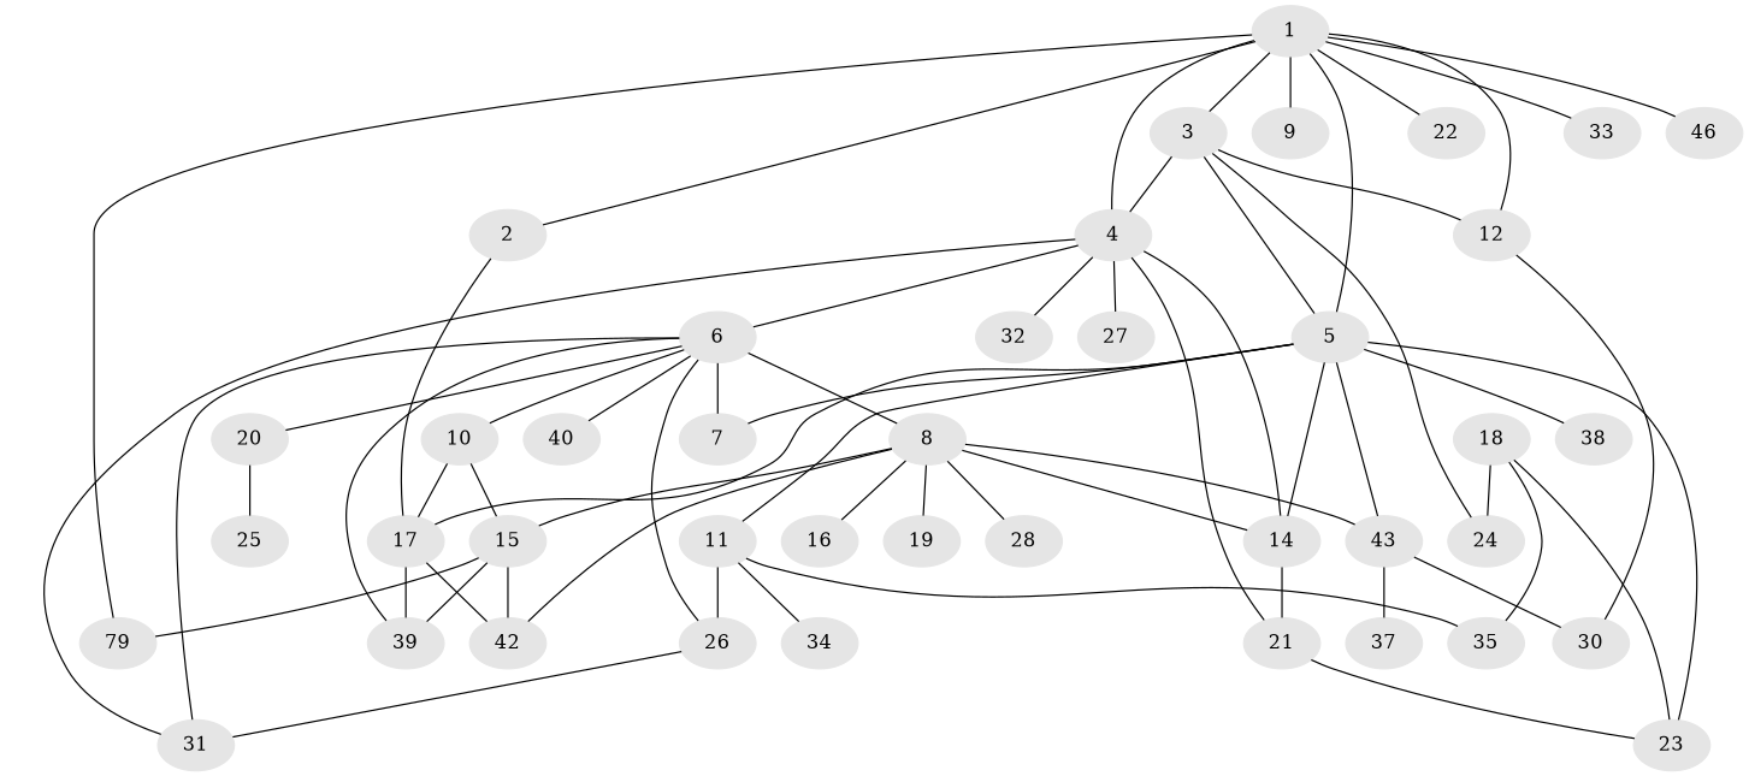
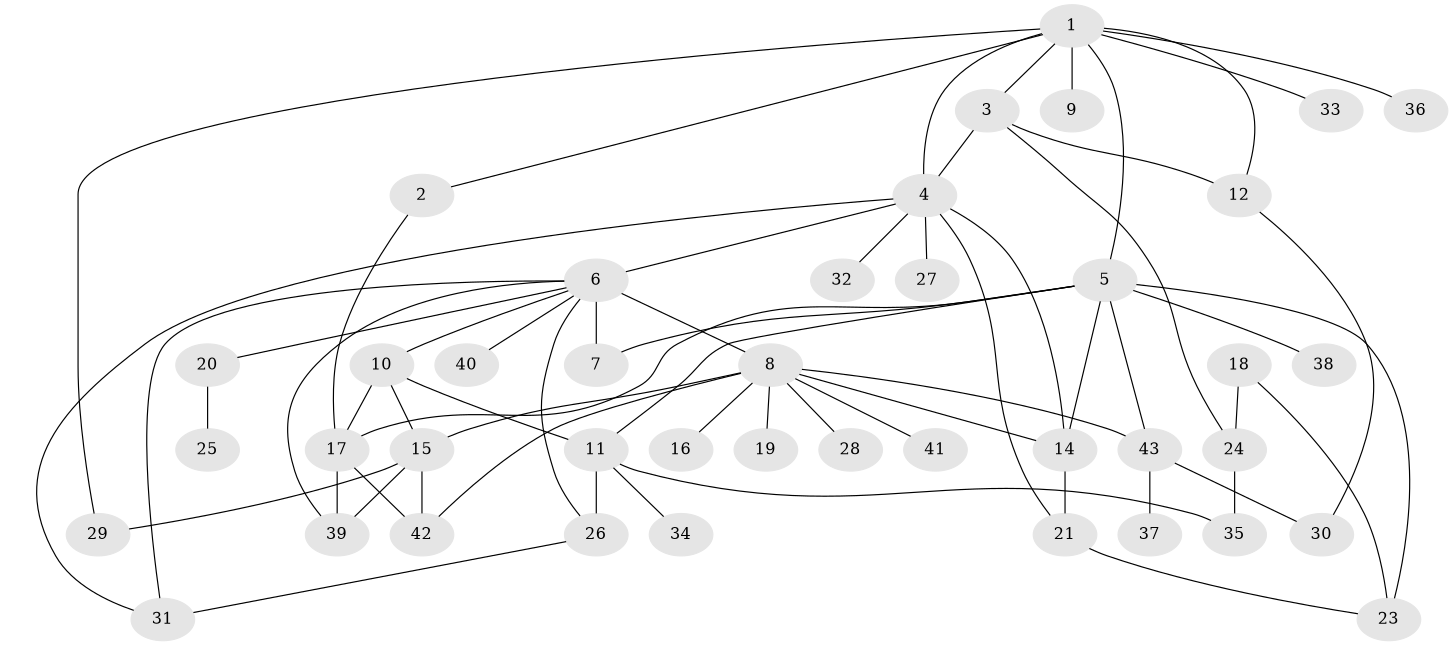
  graph {
    node [color=gray90 style=filled]
    edge [weight=1.0]
    1
    2
    3
    4
    5
    9
    12
-   22
-   29 [label=79]
+   29
    33
-   36 [label=46]
+   36
    17
    24
    6
    14
    21
    27
    31
    32
    7
    11
    n22 [label=43]
    23
    38
    30
    39
    42
    18
    35
    8
    10
    20
    26
    40
    34
    37
    15
    16
    19
    28
+   41
    25
    1 -- 2
    1 -- 3
    1 -- 4
    1 -- 5
    1 -- 9 [weight=7.0]
    1 -- 12
-   1 -- 22
    1 -- 29
    1 -- 33
    1 -- 36
    2 -- 17
    3 -- 4
-   3 -- 5
    3 -- 12 [weight=5.0]
    3 -- 24
    4 -- 6
    4 -- 14
    4 -- 21
    4 -- 27
    4 -- 31
    4 -- 32
    5 -- 17
    5 -- 14
    5 -- 7
    5 -- 11
    5 -- n22
    5 -- 23
    5 -- 38
    12 -- 30
    17 -- 39
    17 -- 42
-   18 -- 35
+   24 -- 35
    6 -- 31
    6 -- 7 [weight=11.0]
    6 -- 39
    6 -- 8
    6 -- 10
    6 -- 20
    6 -- 26
    6 -- 40
    14 -- 21
    21 -- 23
    11 -- 35
    11 -- 26 [weight=4.0]
    11 -- 34
    n22 -- 30
    n22 -- 37 [weight=5.0]
    18 -- 24
    18 -- 23
    8 -- 14
    8 -- n22
    8 -- 42
    8 -- 15
    8 -- 16
    8 -- 19
    8 -- 28
+   8 -- 41
    10 -- 17
+   10 -- 11
    10 -- 15
    20 -- 25
    26 -- 31
    15 -- 29
    15 -- 39 [weight=2.0]
    15 -- 42
  }
